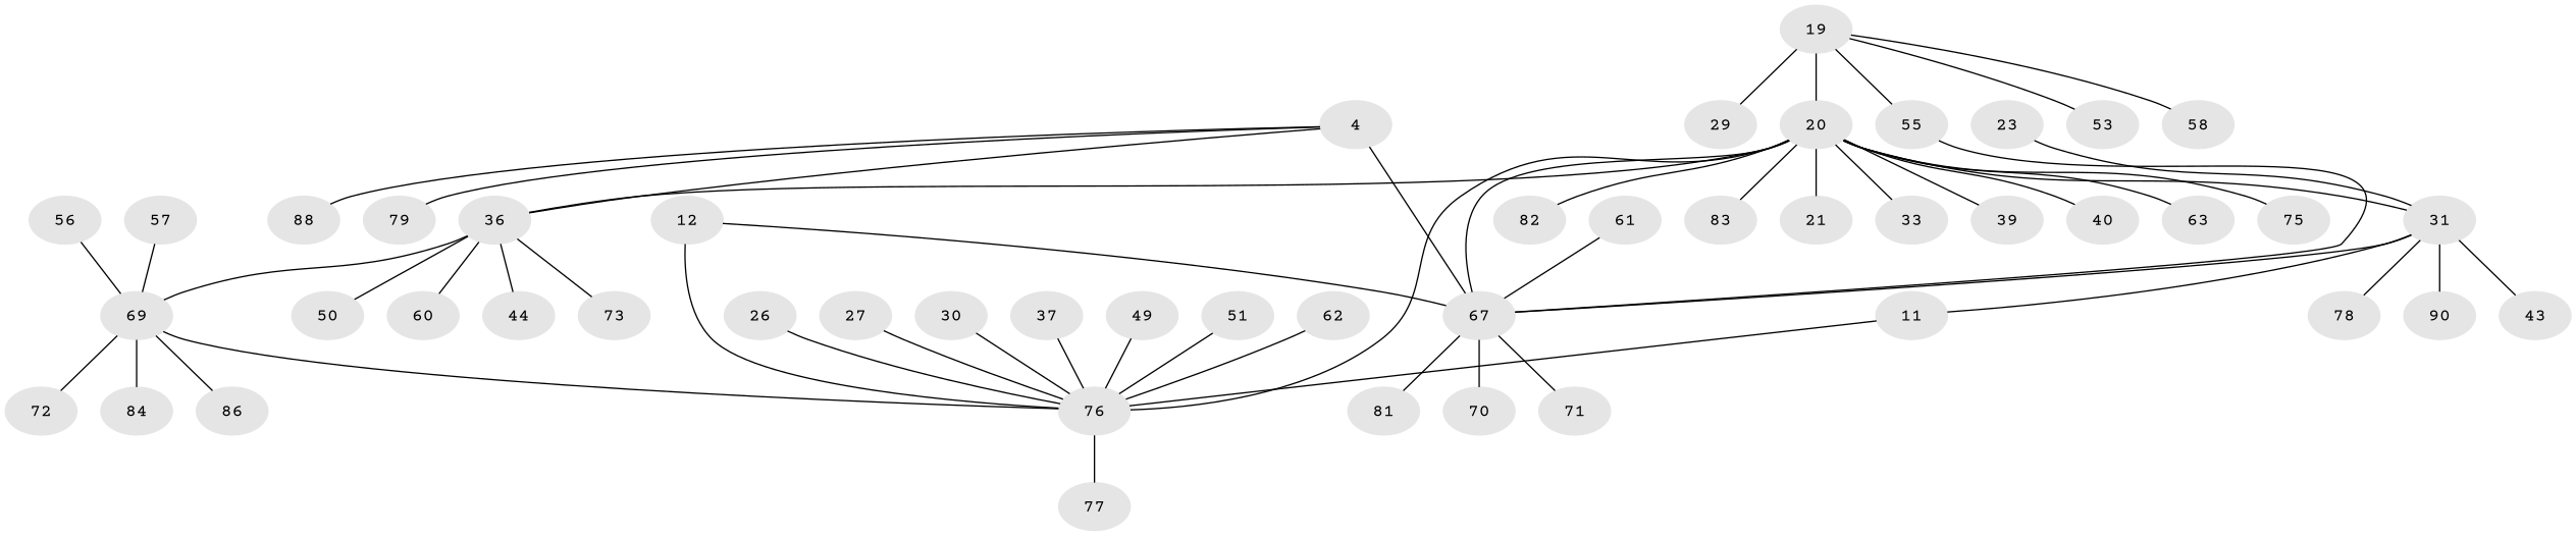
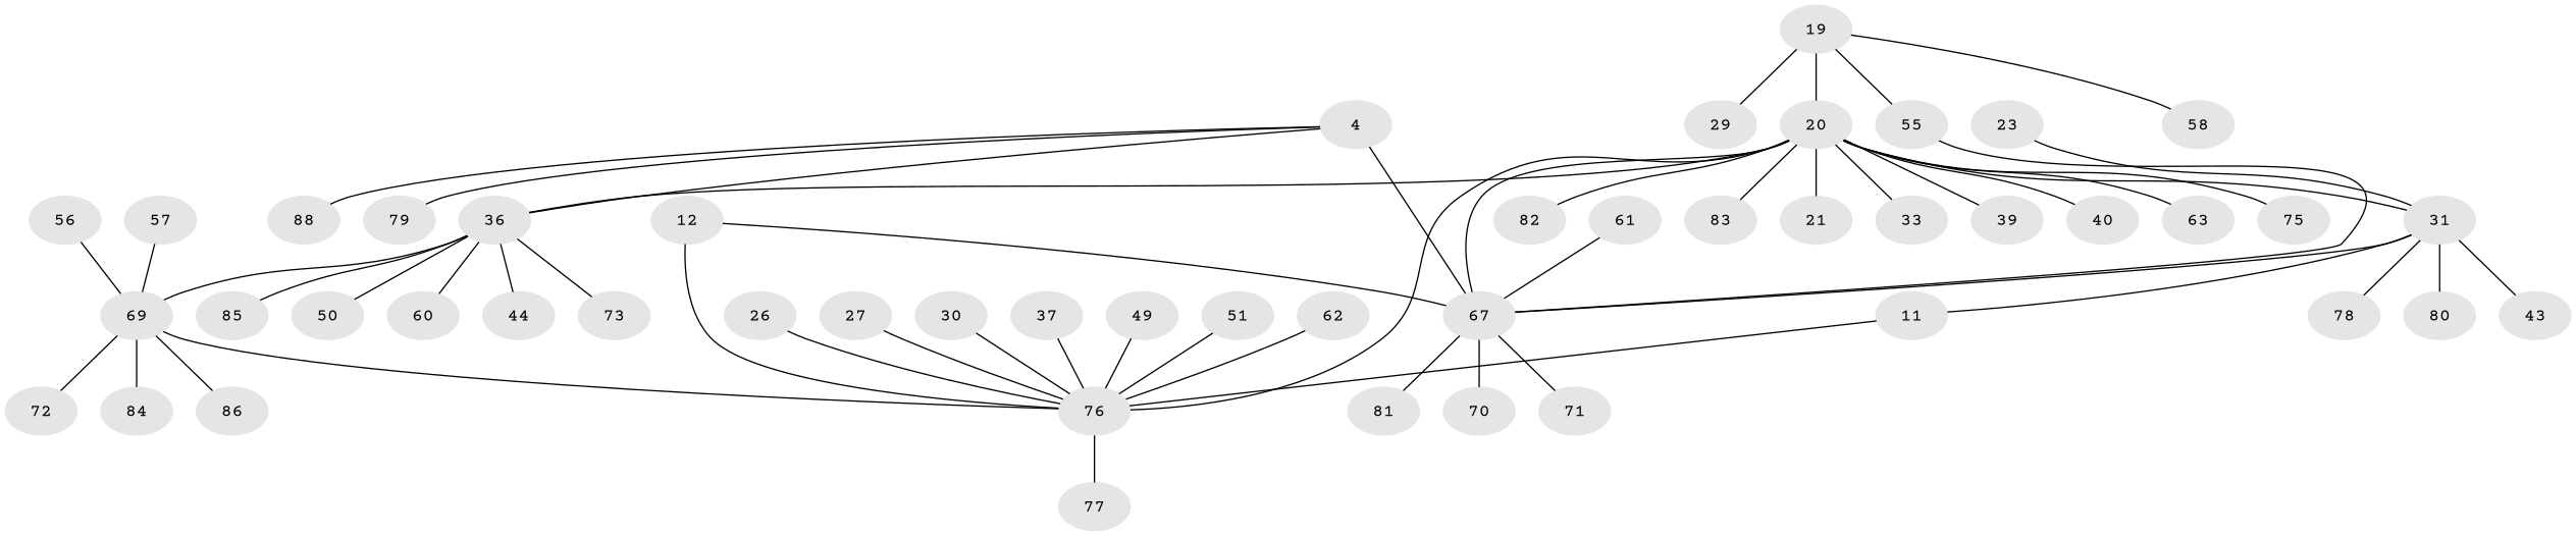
  graph {
    fontname="Courier Prime"
    node [color=gray90 fontname="Courier Prime" style=filled]
    edge [fontname="Courier Prime"]
    4 [super="+3"]
    36 [super="+34"]
    67 [super="+2+25+46+54"]
    79 [super="+66"]
    n5 [label=88]
    44
    50
    60
    69 [super="+16"]
    73
+   85
    70 [super="+24"]
    71 [super="+48"]
    81
    12 [super="+10"]
    76 [super="+45+62"]
    77
    19 [super="+18"]
    20 [super="+17+8"]
    29
-   53
    55
    58 [super="+47"]
    21
    31 [super="+7"]
    33
    39
    40
    63
    75 [super="+35"]
    82
    83 [super="+74"]
    n33 [label=11]
    43
    78
-   80 [label=90]
+   80
    23
    26
    27
    30
    72
    84
    86 [super="+64"]
    37
    49
    51 [super="+42"]
    56
    57
    61
    n50 [label=62]
    4 -- 36
    4 -- 67 [weight=4]
    4 -- 79
    4 -- n5
    36 -- 44
    36 -- 50
    36 -- 60
    36 -- 69 [weight=4]
    36 -- 73
+   36 -- 85
    67 -- 70
    67 -- 71
    67 -- 81
    69 -- 76
    69 -- 72
    69 -- 84
    69 -- 86
    12 -- 67
    12 -- 76 [weight=4]
    76 -- 77
    19 -- 20 [weight=4]
    19 -- 29
-   19 -- 53
    19 -- 55
    19 -- 58
    20 -- 36 [weight=2]
    20 -- 67 [weight=2]
    20 -- 76 [weight=5]
    20 -- 21 [weight=2]
    20 -- 31 [weight=5]
    20 -- 33
    20 -- 39
    20 -- 40
    20 -- 63
    20 -- 75
    20 -- 82
    20 -- 83
    55 -- 67
    31 -- 67
    31 -- n33
    31 -- 43
    31 -- 78
    31 -- 80
    n33 -- 76
    23 -- 31
    26 -- 76
    27 -- 76
    30 -- 76
    37 -- 76
    49 -- 76
    51 -- 76
    56 -- 69
    57 -- 69
    61 -- 67
    n50 -- 76
  }
